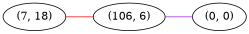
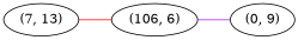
  graph {
    fontname="DejaVu Serif"
    rankdir=LR
    node [fontname="DejaVu Serif"]
    edge [fontname="DejaVu Serif"]
-   "(7, 13)" [label="(7, 18)"]
+   "(7, 13)"
    "(106, 6)"
-   "(0, 0)"
+   "(0, 0)" [label="(0, 9)"]
    "(7, 13)" -- "(106, 6)" [color=red weight=1]
    "(106, 6)" -- "(0, 0)" [color=purple weight=4]
  }
